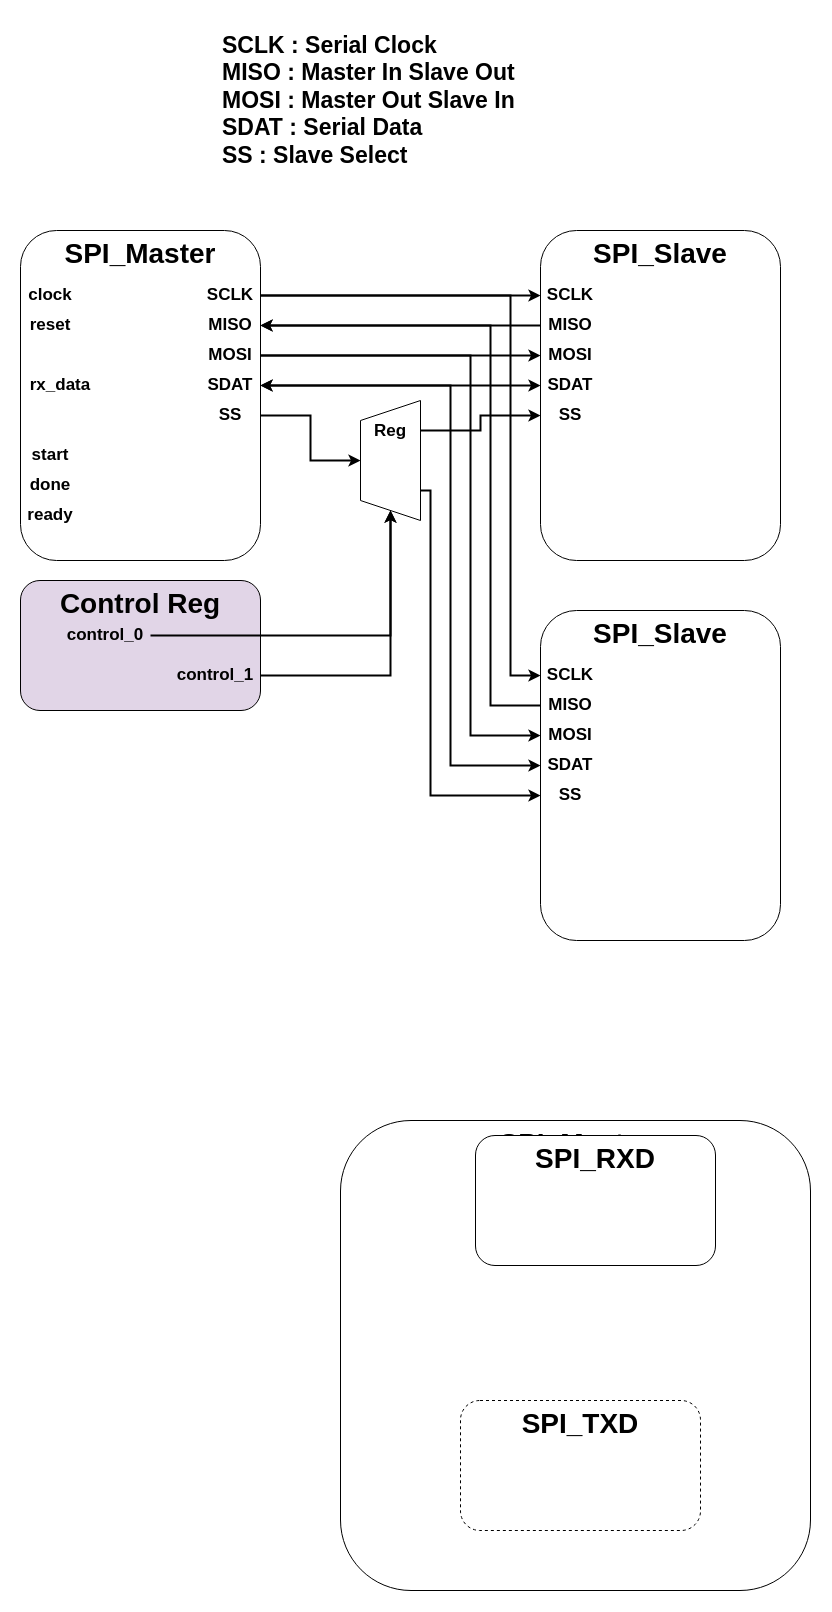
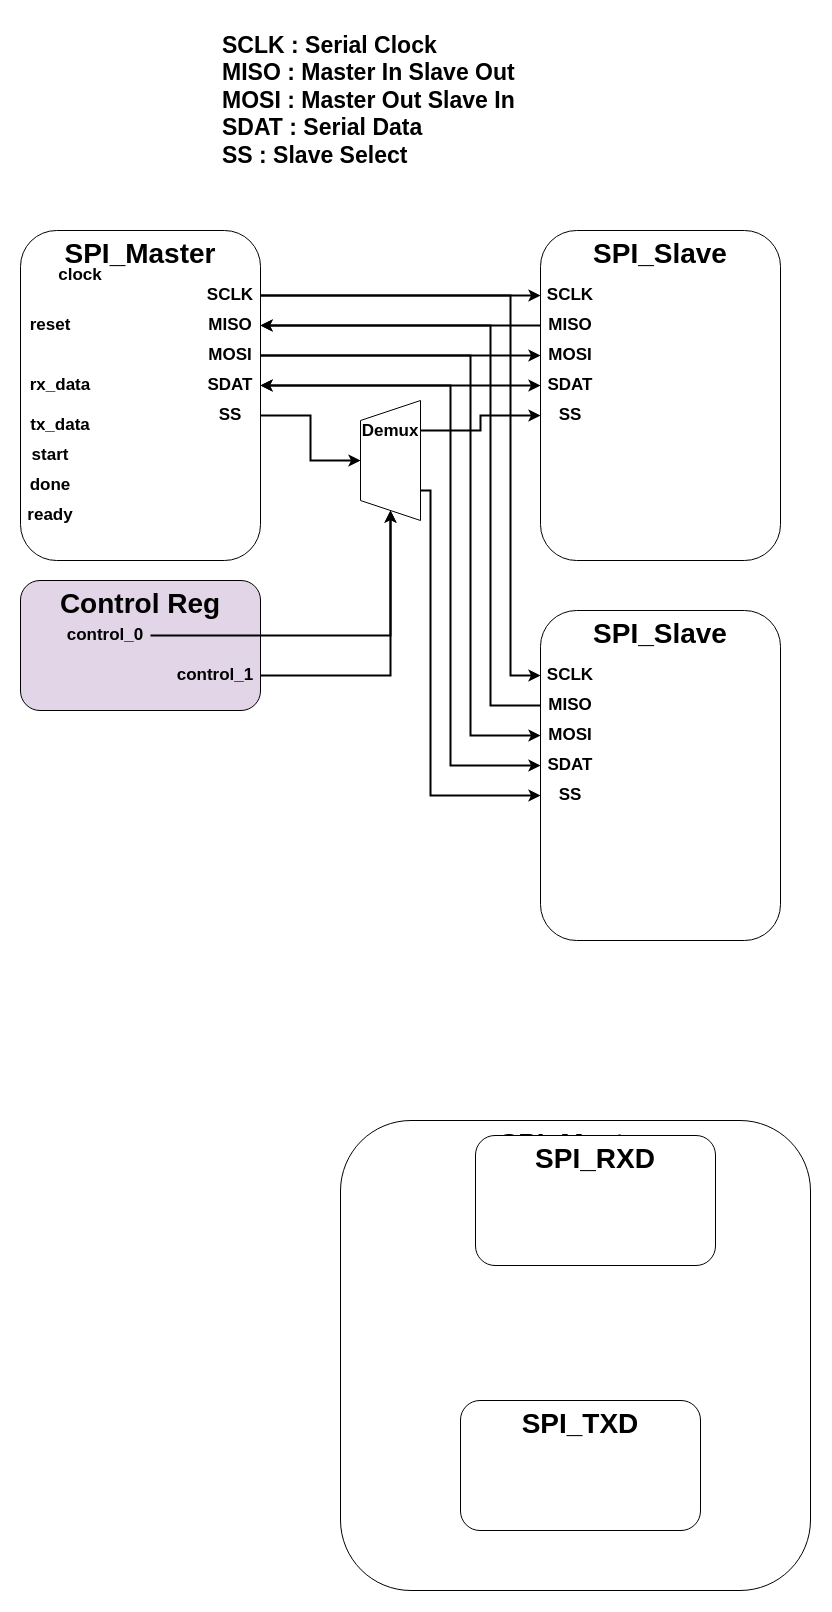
  <mxCell id="0" />
  <mxCell id="1" parent="0" />
  <mxCell id="2" value="&lt;b&gt;&lt;font style=&quot;font-size: 28px;&quot;&gt;SPI_Master&lt;/font&gt;&lt;/b&gt;" style="rounded=1;whiteSpace=wrap;html=1;verticalAlign=top;" vertex="1" parent="1"><mxGeometry x="20" y="230" width="240" height="330" as="geometry" /></mxCell>
  <mxCell id="3" value="&lt;b&gt;&lt;font style=&quot;font-size: 28px;&quot;&gt;SPI_Slave&lt;/font&gt;&lt;/b&gt;" style="rounded=1;whiteSpace=wrap;html=1;verticalAlign=top;" vertex="1" parent="1"><mxGeometry x="540" y="230" width="240" height="330" as="geometry" /></mxCell>
  <mxCell id="4" style="edgeStyle=orthogonalEdgeStyle;rounded=0;orthogonalLoop=1;jettySize=auto;html=1;entryX=0;entryY=0.5;entryDx=0;entryDy=0;strokeWidth=2;" edge="1" parent="1" source="6" target="18"><mxGeometry relative="1" as="geometry" /></mxCell>
  <mxCell id="5" style="edgeStyle=orthogonalEdgeStyle;rounded=0;orthogonalLoop=1;jettySize=auto;html=1;exitX=1;exitY=0.5;exitDx=0;exitDy=0;entryX=0;entryY=0.5;entryDx=0;entryDy=0;strokeWidth=2;" edge="1" parent="1" source="6" target="29"><mxGeometry relative="1" as="geometry"><Array as="points"><mxPoint x="510" y="295" /><mxPoint x="510" y="675" /></Array></mxGeometry></mxCell>
  <mxCell id="6" value="&lt;font style=&quot;font-size: 17px;&quot;&gt;&lt;b style=&quot;&quot;&gt;SCLK&lt;/b&gt;&lt;/font&gt;" style="text;html=1;align=center;verticalAlign=middle;whiteSpace=wrap;rounded=0;" vertex="1" parent="1"><mxGeometry x="200" y="280" width="60" height="30" as="geometry" /></mxCell>
  <mxCell id="7" value="&lt;font style=&quot;font-size: 17px;&quot;&gt;&lt;b style=&quot;&quot;&gt;MISO&lt;/b&gt;&lt;/font&gt;" style="text;html=1;align=center;verticalAlign=middle;whiteSpace=wrap;rounded=0;" vertex="1" parent="1"><mxGeometry x="200" y="310" width="60" height="30" as="geometry" /></mxCell>
  <mxCell id="8" style="edgeStyle=orthogonalEdgeStyle;rounded=0;orthogonalLoop=1;jettySize=auto;html=1;entryX=0;entryY=0.5;entryDx=0;entryDy=0;strokeWidth=2;" edge="1" parent="1" source="10" target="21"><mxGeometry relative="1" as="geometry" /></mxCell>
  <mxCell id="9" style="edgeStyle=orthogonalEdgeStyle;rounded=0;orthogonalLoop=1;jettySize=auto;html=1;entryX=0;entryY=0.5;entryDx=0;entryDy=0;strokeWidth=2;" edge="1" parent="1" source="10" target="32"><mxGeometry relative="1" as="geometry"><Array as="points"><mxPoint x="470" y="355" /><mxPoint x="470" y="735" /></Array></mxGeometry></mxCell>
  <mxCell id="10" value="&lt;font style=&quot;font-size: 17px;&quot;&gt;&lt;b style=&quot;&quot;&gt;MOSI&lt;/b&gt;&lt;/font&gt;" style="text;html=1;align=center;verticalAlign=middle;whiteSpace=wrap;rounded=0;" vertex="1" parent="1"><mxGeometry x="200" y="340" width="60" height="30" as="geometry" /></mxCell>
  <mxCell id="11" style="edgeStyle=orthogonalEdgeStyle;rounded=0;orthogonalLoop=1;jettySize=auto;html=1;entryX=0;entryY=0.5;entryDx=0;entryDy=0;startArrow=classic;startFill=1;strokeWidth=2;" edge="1" parent="1" source="13" target="22"><mxGeometry relative="1" as="geometry" /></mxCell>
  <mxCell id="12" style="edgeStyle=orthogonalEdgeStyle;rounded=0;orthogonalLoop=1;jettySize=auto;html=1;entryX=0;entryY=0.5;entryDx=0;entryDy=0;startArrow=classic;startFill=1;strokeWidth=2;" edge="1" parent="1" source="13" target="33"><mxGeometry relative="1" as="geometry"><Array as="points"><mxPoint x="450" y="385" /><mxPoint x="450" y="765" /></Array></mxGeometry></mxCell>
  <mxCell id="13" value="&lt;font style=&quot;font-size: 17px;&quot;&gt;&lt;b style=&quot;&quot;&gt;SDAT&lt;/b&gt;&lt;/font&gt;" style="text;html=1;align=center;verticalAlign=middle;whiteSpace=wrap;rounded=0;" vertex="1" parent="1"><mxGeometry x="200" y="370" width="60" height="30" as="geometry" /></mxCell>
  <mxCell id="14" style="edgeStyle=orthogonalEdgeStyle;rounded=0;orthogonalLoop=1;jettySize=auto;html=1;entryX=0.5;entryY=0;entryDx=0;entryDy=0;strokeWidth=2;" edge="1" parent="1" source="15" target="26"><mxGeometry relative="1" as="geometry" /></mxCell>
  <mxCell id="15" value="&lt;font style=&quot;font-size: 17px;&quot;&gt;&lt;b style=&quot;&quot;&gt;SS&lt;/b&gt;&lt;/font&gt;" style="text;html=1;align=center;verticalAlign=middle;whiteSpace=wrap;rounded=0;" vertex="1" parent="1"><mxGeometry x="200" y="400" width="60" height="30" as="geometry" /></mxCell>
- <mxCell id="16" value="&lt;font style=&quot;font-size: 17px;&quot;&gt;&lt;b style=&quot;&quot;&gt;clock&lt;/b&gt;&lt;/font&gt;" style="text;html=1;align=center;verticalAlign=middle;whiteSpace=wrap;rounded=0;" vertex="1" parent="1"><mxGeometry x="20" y="280" width="60" height="30" as="geometry" /></mxCell>
+ <mxCell id="16" value="&lt;font style=&quot;font-size: 17px;&quot;&gt;&lt;b style=&quot;&quot;&gt;clock&lt;/b&gt;&lt;/font&gt;" style="text;html=1;align=center;verticalAlign=middle;whiteSpace=wrap;rounded=0;" vertex="1" parent="1"><mxGeometry x="50" y="260" width="60" height="30" as="geometry" /></mxCell>
  <mxCell id="17" value="&lt;font style=&quot;font-size: 17px;&quot;&gt;&lt;b style=&quot;&quot;&gt;reset&lt;/b&gt;&lt;/font&gt;" style="text;html=1;align=center;verticalAlign=middle;whiteSpace=wrap;rounded=0;" vertex="1" parent="1"><mxGeometry x="20" y="310" width="60" height="30" as="geometry" /></mxCell>
  <mxCell id="18" value="&lt;font style=&quot;font-size: 17px;&quot;&gt;&lt;b style=&quot;&quot;&gt;SCLK&lt;/b&gt;&lt;/font&gt;" style="text;html=1;align=center;verticalAlign=middle;whiteSpace=wrap;rounded=0;" vertex="1" parent="1"><mxGeometry x="540" y="280" width="60" height="30" as="geometry" /></mxCell>
  <mxCell id="19" style="edgeStyle=orthogonalEdgeStyle;rounded=0;orthogonalLoop=1;jettySize=auto;html=1;entryX=1;entryY=0.5;entryDx=0;entryDy=0;strokeWidth=2;" edge="1" parent="1" source="20" target="7"><mxGeometry relative="1" as="geometry" /></mxCell>
  <mxCell id="20" value="&lt;font style=&quot;font-size: 17px;&quot;&gt;&lt;b style=&quot;&quot;&gt;MISO&lt;/b&gt;&lt;/font&gt;" style="text;html=1;align=center;verticalAlign=middle;whiteSpace=wrap;rounded=0;" vertex="1" parent="1"><mxGeometry x="540" y="310" width="60" height="30" as="geometry" /></mxCell>
  <mxCell id="21" value="&lt;font style=&quot;font-size: 17px;&quot;&gt;&lt;b style=&quot;&quot;&gt;MOSI&lt;/b&gt;&lt;/font&gt;" style="text;html=1;align=center;verticalAlign=middle;whiteSpace=wrap;rounded=0;" vertex="1" parent="1"><mxGeometry x="540" y="340" width="60" height="30" as="geometry" /></mxCell>
  <mxCell id="22" value="&lt;font style=&quot;font-size: 17px;&quot;&gt;&lt;b style=&quot;&quot;&gt;SDAT&lt;/b&gt;&lt;/font&gt;" style="text;html=1;align=center;verticalAlign=middle;whiteSpace=wrap;rounded=0;" vertex="1" parent="1"><mxGeometry x="540" y="370" width="60" height="30" as="geometry" /></mxCell>
  <mxCell id="23" value="&lt;font style=&quot;font-size: 17px;&quot;&gt;&lt;b style=&quot;&quot;&gt;SS&lt;/b&gt;&lt;/font&gt;" style="text;html=1;align=center;verticalAlign=middle;whiteSpace=wrap;rounded=0;" vertex="1" parent="1"><mxGeometry x="540" y="400" width="60" height="30" as="geometry" /></mxCell>
  <mxCell id="24" style="edgeStyle=orthogonalEdgeStyle;rounded=0;orthogonalLoop=1;jettySize=auto;html=1;entryX=0;entryY=0.5;entryDx=0;entryDy=0;exitX=0.75;exitY=1;exitDx=0;exitDy=0;strokeWidth=2;" edge="1" parent="1" source="26" target="23"><mxGeometry relative="1" as="geometry" /></mxCell>
  <mxCell id="25" style="edgeStyle=orthogonalEdgeStyle;rounded=0;orthogonalLoop=1;jettySize=auto;html=1;entryX=0;entryY=0.5;entryDx=0;entryDy=0;exitX=0.25;exitY=1;exitDx=0;exitDy=0;strokeWidth=2;" edge="1" parent="1" source="26" target="34"><mxGeometry relative="1" as="geometry"><Array as="points"><mxPoint x="430" y="490" /><mxPoint x="430" y="795" /></Array></mxGeometry></mxCell>
  <mxCell id="26" value="" style="shape=trapezoid;perimeter=trapezoidPerimeter;whiteSpace=wrap;html=1;fixedSize=1;rotation=-90;" vertex="1" parent="1"><mxGeometry x="330" y="430" width="120" height="60" as="geometry" /></mxCell>
- <mxCell id="27" value="&lt;font style=&quot;font-size: 17px;&quot;&gt;&lt;b style=&quot;&quot;&gt;Reg&lt;/b&gt;&lt;/font&gt;" style="text;html=1;align=center;verticalAlign=middle;whiteSpace=wrap;rounded=0;" vertex="1" parent="1"><mxGeometry x="360" y="416" width="60" height="30" as="geometry" /></mxCell>
+ <mxCell id="27" value="&lt;font style=&quot;font-size: 17px;&quot;&gt;&lt;b style=&quot;&quot;&gt;Demux&lt;/b&gt;&lt;/font&gt;" style="text;html=1;align=center;verticalAlign=middle;whiteSpace=wrap;rounded=0;" vertex="1" parent="1"><mxGeometry x="360" y="416" width="60" height="30" as="geometry" /></mxCell>
  <mxCell id="28" value="&lt;b&gt;&lt;font style=&quot;font-size: 28px;&quot;&gt;SPI_Slave&lt;/font&gt;&lt;/b&gt;" style="rounded=1;whiteSpace=wrap;html=1;verticalAlign=top;" vertex="1" parent="1"><mxGeometry x="540" y="610" width="240" height="330" as="geometry" /></mxCell>
  <mxCell id="29" value="&lt;font style=&quot;font-size: 17px;&quot;&gt;&lt;b style=&quot;&quot;&gt;SCLK&lt;/b&gt;&lt;/font&gt;" style="text;html=1;align=center;verticalAlign=middle;whiteSpace=wrap;rounded=0;" vertex="1" parent="1"><mxGeometry x="540" y="660" width="60" height="30" as="geometry" /></mxCell>
  <mxCell id="30" style="edgeStyle=orthogonalEdgeStyle;rounded=0;orthogonalLoop=1;jettySize=auto;html=1;entryX=1;entryY=0.5;entryDx=0;entryDy=0;strokeWidth=2;" edge="1" parent="1" source="31" target="7"><mxGeometry relative="1" as="geometry"><Array as="points"><mxPoint x="490" y="705" /><mxPoint x="490" y="325" /></Array></mxGeometry></mxCell>
  <mxCell id="31" value="&lt;font style=&quot;font-size: 17px;&quot;&gt;&lt;b style=&quot;&quot;&gt;MISO&lt;/b&gt;&lt;/font&gt;" style="text;html=1;align=center;verticalAlign=middle;whiteSpace=wrap;rounded=0;" vertex="1" parent="1"><mxGeometry x="540" y="690" width="60" height="30" as="geometry" /></mxCell>
  <mxCell id="32" value="&lt;font style=&quot;font-size: 17px;&quot;&gt;&lt;b style=&quot;&quot;&gt;MOSI&lt;/b&gt;&lt;/font&gt;" style="text;html=1;align=center;verticalAlign=middle;whiteSpace=wrap;rounded=0;" vertex="1" parent="1"><mxGeometry x="540" y="720" width="60" height="30" as="geometry" /></mxCell>
  <mxCell id="33" value="&lt;font style=&quot;font-size: 17px;&quot;&gt;&lt;b style=&quot;&quot;&gt;SDAT&lt;/b&gt;&lt;/font&gt;" style="text;html=1;align=center;verticalAlign=middle;whiteSpace=wrap;rounded=0;" vertex="1" parent="1"><mxGeometry x="540" y="750" width="60" height="30" as="geometry" /></mxCell>
  <mxCell id="34" value="&lt;font style=&quot;font-size: 17px;&quot;&gt;&lt;b style=&quot;&quot;&gt;SS&lt;/b&gt;&lt;/font&gt;" style="text;html=1;align=center;verticalAlign=middle;whiteSpace=wrap;rounded=0;" vertex="1" parent="1"><mxGeometry x="540" y="780" width="60" height="30" as="geometry" /></mxCell>
  <mxCell id="35" value="&lt;b&gt;&lt;font style=&quot;font-size: 28px;&quot;&gt;Control Reg&lt;/font&gt;&lt;/b&gt;" style="rounded=1;whiteSpace=wrap;html=1;verticalAlign=top;fillColor=#e1d5e7;" vertex="1" parent="1"><mxGeometry x="20" y="580" width="240" height="130" as="geometry" /></mxCell>
  <mxCell id="36" style="edgeStyle=orthogonalEdgeStyle;rounded=0;orthogonalLoop=1;jettySize=auto;html=1;entryX=0;entryY=0.5;entryDx=0;entryDy=0;strokeWidth=2;" edge="1" parent="1" source="37" target="26"><mxGeometry relative="1" as="geometry" /></mxCell>
  <mxCell id="37" value="&lt;font style=&quot;font-size: 17px;&quot;&gt;&lt;b style=&quot;&quot;&gt;control_0&lt;/b&gt;&lt;/font&gt;" style="text;html=1;align=center;verticalAlign=middle;whiteSpace=wrap;rounded=0;" vertex="1" parent="1"><mxGeometry x="60" y="620" width="90" height="30" as="geometry" /></mxCell>
  <mxCell id="38" style="edgeStyle=orthogonalEdgeStyle;rounded=0;orthogonalLoop=1;jettySize=auto;html=1;entryX=0;entryY=0.5;entryDx=0;entryDy=0;strokeWidth=2;" edge="1" parent="1" source="39" target="26"><mxGeometry relative="1" as="geometry" /></mxCell>
  <mxCell id="39" value="&lt;font style=&quot;font-size: 17px;&quot;&gt;&lt;b style=&quot;&quot;&gt;control_1&lt;/b&gt;&lt;/font&gt;" style="text;html=1;align=center;verticalAlign=middle;whiteSpace=wrap;rounded=0;" vertex="1" parent="1"><mxGeometry x="170" y="660" width="90" height="30" as="geometry" /></mxCell>
  <mxCell id="40" value="&lt;b&gt;&lt;font style=&quot;font-size: 23px;&quot;&gt;SCLK : Serial Clock&lt;/font&gt;&lt;/b&gt;&lt;div&gt;&lt;b&gt;&lt;font style=&quot;font-size: 23px;&quot;&gt;MISO : Master In Slave Out&lt;/font&gt;&lt;/b&gt;&lt;/div&gt;&lt;div&gt;&lt;b&gt;&lt;font style=&quot;font-size: 23px;&quot;&gt;MOSI : Master Out Slave In&lt;/font&gt;&lt;/b&gt;&lt;/div&gt;&lt;div&gt;&lt;b&gt;&lt;font style=&quot;font-size: 23px;&quot;&gt;SDAT : Serial Data&lt;/font&gt;&lt;/b&gt;&lt;/div&gt;&lt;div&gt;&lt;b&gt;&lt;font style=&quot;font-size: 23px;&quot;&gt;SS : Slave Select&lt;/font&gt;&lt;/b&gt;&lt;/div&gt;" style="text;html=1;align=left;verticalAlign=middle;whiteSpace=wrap;rounded=0;" vertex="1" parent="1"><mxGeometry x="220" y="20" width="340" height="160" as="geometry" /></mxCell>
  <mxCell id="41" value="&lt;font style=&quot;font-size: 17px;&quot;&gt;&lt;b style=&quot;&quot;&gt;rx_data&lt;/b&gt;&lt;/font&gt;" style="text;html=1;align=center;verticalAlign=middle;whiteSpace=wrap;rounded=0;" vertex="1" parent="1"><mxGeometry x="20" y="370" width="80" height="30" as="geometry" /></mxCell>
+ <mxCell id="42" value="&lt;font style=&quot;font-size: 17px;&quot;&gt;&lt;b style=&quot;&quot;&gt;tx_data&lt;/b&gt;&lt;/font&gt;" style="text;html=1;align=center;verticalAlign=middle;whiteSpace=wrap;rounded=0;" vertex="1" parent="1"><mxGeometry x="20" y="410" width="80" height="30" as="geometry" /></mxCell>
  <mxCell id="43" value="&lt;font style=&quot;font-size: 17px;&quot;&gt;&lt;b style=&quot;&quot;&gt;done&lt;/b&gt;&lt;/font&gt;" style="text;html=1;align=center;verticalAlign=middle;whiteSpace=wrap;rounded=0;" vertex="1" parent="1"><mxGeometry x="20" y="470" width="60" height="30" as="geometry" /></mxCell>
  <mxCell id="44" value="&lt;font style=&quot;font-size: 17px;&quot;&gt;&lt;b style=&quot;&quot;&gt;ready&lt;/b&gt;&lt;/font&gt;" style="text;html=1;align=center;verticalAlign=middle;whiteSpace=wrap;rounded=0;" vertex="1" parent="1"><mxGeometry x="20" y="500" width="60" height="30" as="geometry" /></mxCell>
  <mxCell id="45" value="&lt;font style=&quot;font-size: 17px;&quot;&gt;&lt;b style=&quot;&quot;&gt;start&lt;/b&gt;&lt;/font&gt;" style="text;html=1;align=center;verticalAlign=middle;whiteSpace=wrap;rounded=0;" vertex="1" parent="1"><mxGeometry x="20" y="440" width="60" height="30" as="geometry" /></mxCell>
  <mxCell id="46" value="&lt;b&gt;&lt;font style=&quot;font-size: 28px;&quot;&gt;SPI_Master&lt;/font&gt;&lt;/b&gt;" style="rounded=1;whiteSpace=wrap;html=1;verticalAlign=top;" vertex="1" parent="1"><mxGeometry x="340" y="1120" width="470" height="470" as="geometry" /></mxCell>
  <mxCell id="47" value="&lt;b&gt;&lt;font style=&quot;font-size: 28px;&quot;&gt;SPI_RXD&lt;/font&gt;&lt;/b&gt;" style="rounded=1;whiteSpace=wrap;html=1;verticalAlign=top;" vertex="1" parent="1"><mxGeometry x="475" y="1135" width="240" height="130" as="geometry" /></mxCell>
- <mxCell id="48" value="&lt;b&gt;&lt;font style=&quot;font-size: 28px;&quot;&gt;SPI_TXD&lt;/font&gt;&lt;/b&gt;" style="rounded=1;whiteSpace=wrap;html=1;verticalAlign=top;dashed=1;" vertex="1" parent="1"><mxGeometry x="460" y="1400" width="240" height="130" as="geometry" /></mxCell>
+ <mxCell id="48" value="&lt;b&gt;&lt;font style=&quot;font-size: 28px;&quot;&gt;SPI_TXD&lt;/font&gt;&lt;/b&gt;" style="rounded=1;whiteSpace=wrap;html=1;verticalAlign=top;" vertex="1" parent="1"><mxGeometry x="460" y="1400" width="240" height="130" as="geometry" /></mxCell>
